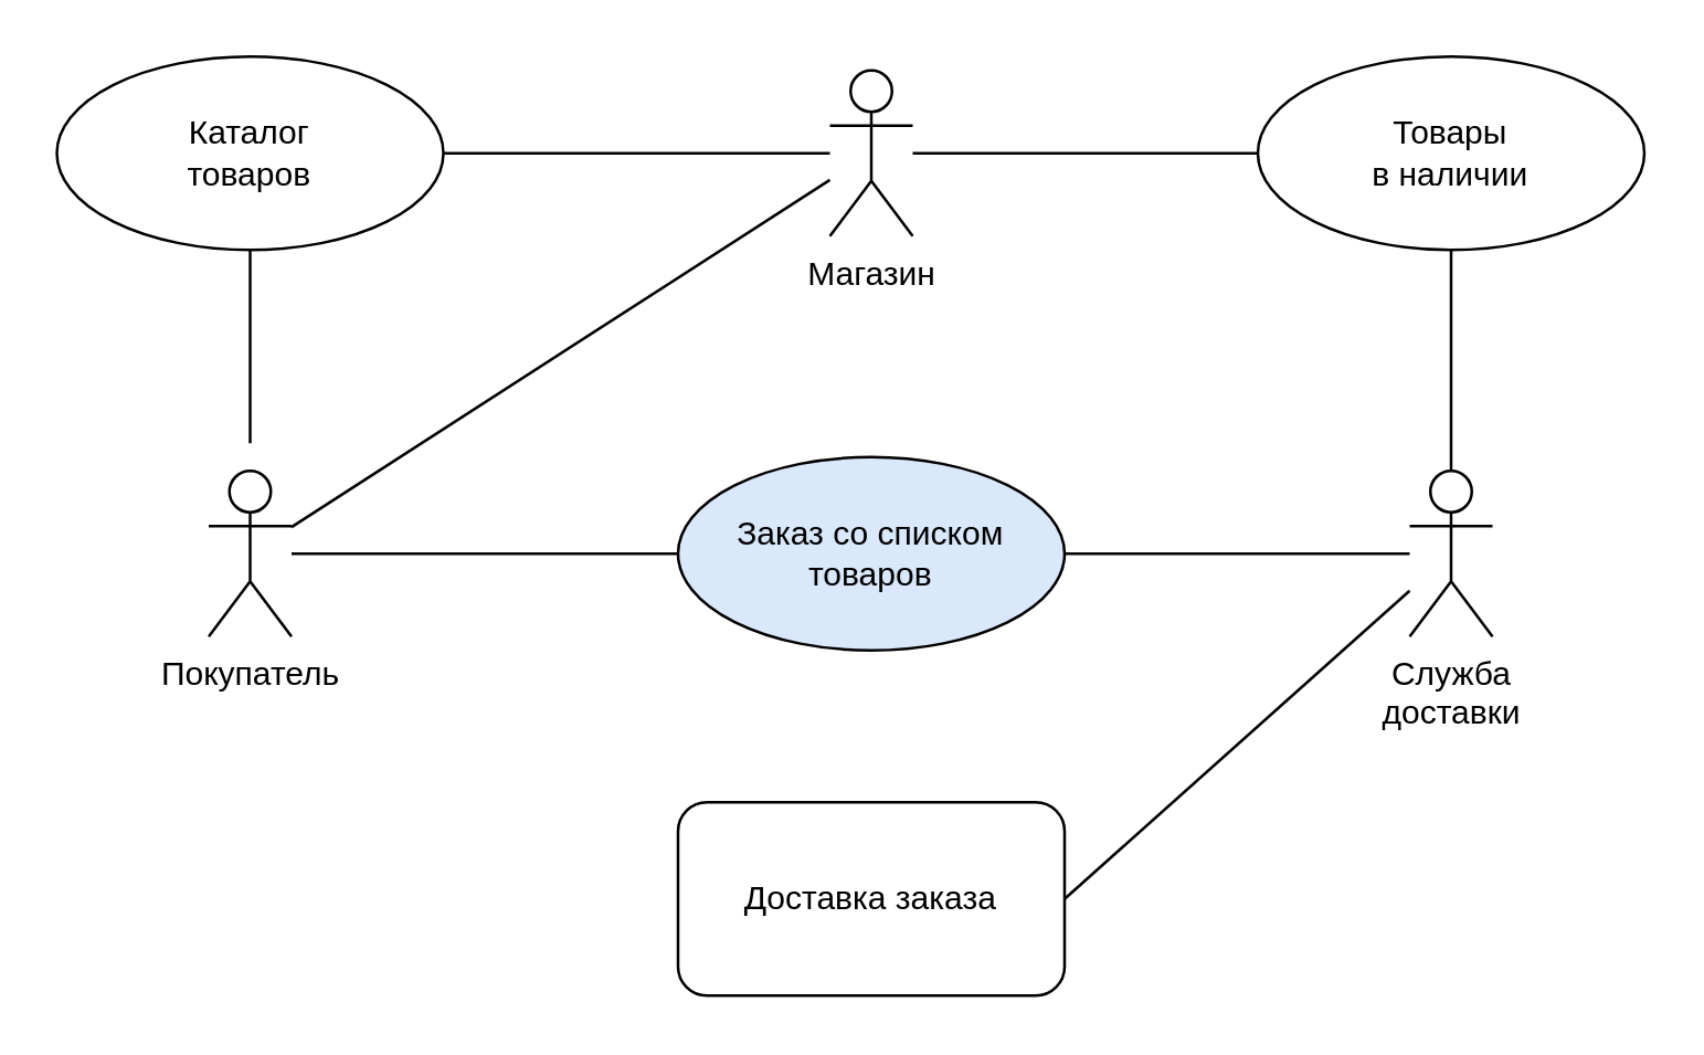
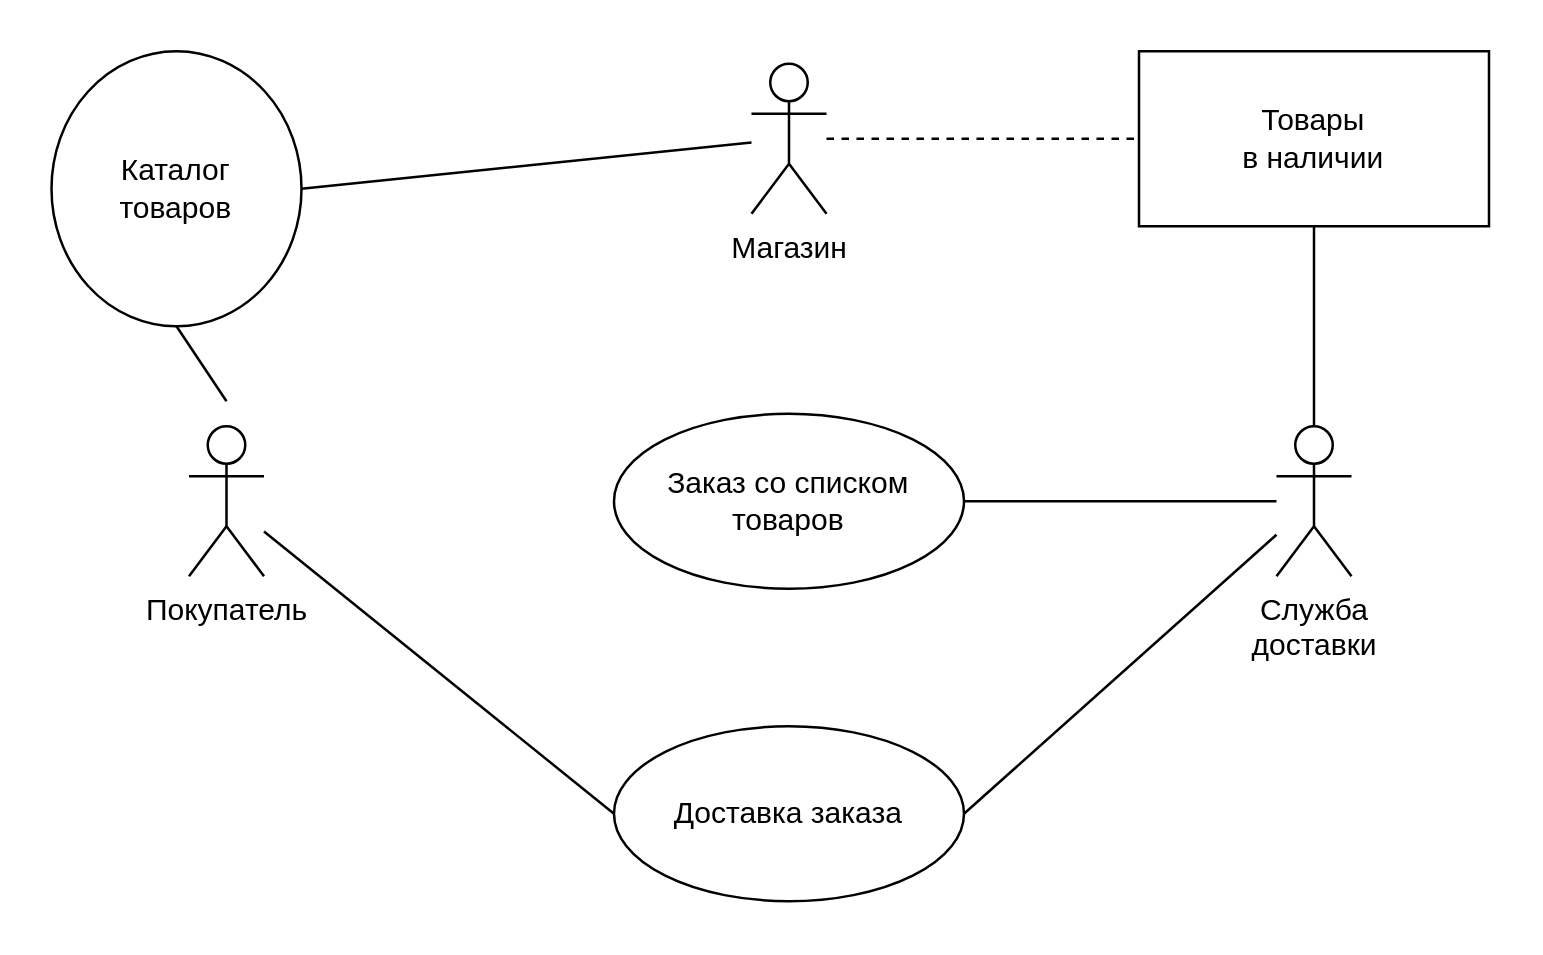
  <mxCell id="0" />
  <mxCell id="1" parent="0" />
  <mxCell id="2" value="Покупатель" style="shape=umlActor;verticalLabelPosition=bottom;verticalAlign=top;html=1;outlineConnect=0;" vertex="1" parent="1"><mxGeometry x="75" y="170" width="30" height="60" as="geometry" /></mxCell>
  <mxCell id="3" value="&lt;div&gt;Служба&lt;/div&gt;&lt;div&gt;доставки&lt;/div&gt;" style="shape=umlActor;verticalLabelPosition=bottom;verticalAlign=top;html=1;outlineConnect=0;" vertex="1" parent="1"><mxGeometry x="510" y="170" width="30" height="60" as="geometry" /></mxCell>
  <mxCell id="4" value="Магазин" style="shape=umlActor;verticalLabelPosition=bottom;verticalAlign=top;html=1;outlineConnect=0;" vertex="1" parent="1"><mxGeometry x="300" y="25" width="30" height="60" as="geometry" /></mxCell>
- <mxCell id="5" value="&lt;div&gt;Каталог&lt;/div&gt;&lt;div&gt;товаров&lt;br&gt;&lt;/div&gt;" style="ellipse;whiteSpace=wrap;html=1;" vertex="1" parent="1"><mxGeometry x="20" y="20" width="140" height="70" as="geometry" /></mxCell>
+ <mxCell id="5" value="&lt;div&gt;Каталог&lt;/div&gt;&lt;div&gt;товаров&lt;br&gt;&lt;/div&gt;" style="ellipse;whiteSpace=wrap;html=1;" vertex="1" parent="1"><mxGeometry x="20" y="20" width="100" height="110" as="geometry" /></mxCell>
  <mxCell id="6" value="" style="endArrow=none;html=1;rounded=0;entryX=0.5;entryY=1;entryDx=0;entryDy=0;" edge="1" parent="1" target="5"><mxGeometry width="50" height="50" relative="1" as="geometry"><mxPoint x="90" y="160" as="sourcePoint" /><mxPoint x="175" y="160" as="targetPoint" /></mxGeometry></mxCell>
- <mxCell id="7" value="" style="endArrow=none;html=1;rounded=0;entryX=0;entryY=0.5;entryDx=0;entryDy=0;" edge="1" parent="1" source="2" target="8"><mxGeometry width="50" height="50" relative="1" as="geometry"><mxPoint x="115" y="200" as="sourcePoint" /><mxPoint x="180" y="200" as="targetPoint" /></mxGeometry></mxCell>
- <mxCell id="8" value="&lt;div&gt;Заказ со списком&lt;/div&gt;&lt;div&gt;товаров&lt;br&gt;&lt;/div&gt;" style="ellipse;whiteSpace=wrap;html=1;fillColor=#dae8fc;" vertex="1" parent="1"><mxGeometry x="245" y="165" width="140" height="70" as="geometry" /></mxCell>
- <mxCell id="9" value="&lt;div&gt;Товары&lt;br&gt;&lt;/div&gt;&lt;div&gt;в наличии&lt;/div&gt;" style="ellipse;whiteSpace=wrap;html=1;" vertex="1" parent="1"><mxGeometry x="455" y="20" width="140" height="70" as="geometry" /></mxCell>
- <mxCell id="10" value="" style="endArrow=none;html=1;rounded=0;entryX=0;entryY=0.5;entryDx=0;entryDy=0;" edge="1" parent="1" source="4" target="9"><mxGeometry width="50" height="50" relative="1" as="geometry"><mxPoint x="125" y="210" as="sourcePoint" /><mxPoint x="175" y="160" as="targetPoint" /></mxGeometry></mxCell>
+ <mxCell id="8" value="&lt;div&gt;Заказ со списком&lt;/div&gt;&lt;div&gt;товаров&lt;br&gt;&lt;/div&gt;" style="ellipse;whiteSpace=wrap;html=1;" vertex="1" parent="1"><mxGeometry x="245" y="165" width="140" height="70" as="geometry" /></mxCell>
+ <mxCell id="9" value="&lt;div&gt;Товары&lt;br&gt;&lt;/div&gt;&lt;div&gt;в наличии&lt;/div&gt;" style="whiteSpace=wrap;html=1;rounded=0;" vertex="1" parent="1"><mxGeometry x="455" y="20" width="140" height="70" as="geometry" /></mxCell>
+ <mxCell id="10" value="" style="endArrow=none;html=1;rounded=0;entryX=0;entryY=0.5;entryDx=0;entryDy=0;dashed=1;" edge="1" parent="1" source="4" target="9"><mxGeometry width="50" height="50" relative="1" as="geometry"><mxPoint x="125" y="210" as="sourcePoint" /><mxPoint x="175" y="160" as="targetPoint" /></mxGeometry></mxCell>
  <mxCell id="11" value="" style="endArrow=none;html=1;rounded=0;entryX=0.5;entryY=1;entryDx=0;entryDy=0;exitX=0.5;exitY=0;exitDx=0;exitDy=0;exitPerimeter=0;" edge="1" parent="1" source="3" target="9"><mxGeometry width="50" height="50" relative="1" as="geometry"><mxPoint x="125" y="210" as="sourcePoint" /><mxPoint x="175" y="160" as="targetPoint" /></mxGeometry></mxCell>
  <mxCell id="12" value="" style="endArrow=none;html=1;rounded=0;entryX=1;entryY=0.5;entryDx=0;entryDy=0;" edge="1" parent="1" source="3" target="8"><mxGeometry width="50" height="50" relative="1" as="geometry"><mxPoint x="495" y="200" as="sourcePoint" /><mxPoint x="175" y="160" as="targetPoint" /></mxGeometry></mxCell>
- <mxCell id="13" value="Доставка заказа" style="whiteSpace=wrap;html=1;rounded=1;" vertex="1" parent="1"><mxGeometry x="245" y="290" width="140" height="70" as="geometry" /></mxCell>
+ <mxCell id="13" value="Доставка заказа" style="ellipse;whiteSpace=wrap;html=1;" vertex="1" parent="1"><mxGeometry x="245" y="290" width="140" height="70" as="geometry" /></mxCell>
  <mxCell id="14" value="" style="endArrow=none;html=1;rounded=0;entryX=1;entryY=0.5;entryDx=0;entryDy=0;" edge="1" parent="1" source="3" target="13"><mxGeometry width="50" height="50" relative="1" as="geometry"><mxPoint x="125" y="210" as="sourcePoint" /><mxPoint x="175" y="160" as="targetPoint" /></mxGeometry></mxCell>
- <mxCell id="15" value="" style="endArrow=none;html=1;rounded=0;" edge="1" parent="1" source="2" target="4"><mxGeometry width="50" height="50" relative="1" as="geometry"><mxPoint x="520" y="223.393" as="sourcePoint" /><mxPoint x="395" y="335" as="targetPoint" /></mxGeometry></mxCell>
+ <mxCell id="15" value="" style="endArrow=none;html=1;rounded=0;entryX=0;entryY=0.5;entryDx=0;entryDy=0;" edge="1" parent="1" source="2" target="13"><mxGeometry width="50" height="50" relative="1" as="geometry"><mxPoint x="520" y="223.393" as="sourcePoint" /><mxPoint x="395" y="335" as="targetPoint" /></mxGeometry></mxCell>
  <mxCell id="16" value="" style="endArrow=none;html=1;rounded=0;exitX=1;exitY=0.5;exitDx=0;exitDy=0;" edge="1" parent="1" source="5" target="4"><mxGeometry width="50" height="50" relative="1" as="geometry"><mxPoint x="125" y="210" as="sourcePoint" /><mxPoint x="175" y="160" as="targetPoint" /></mxGeometry></mxCell>
